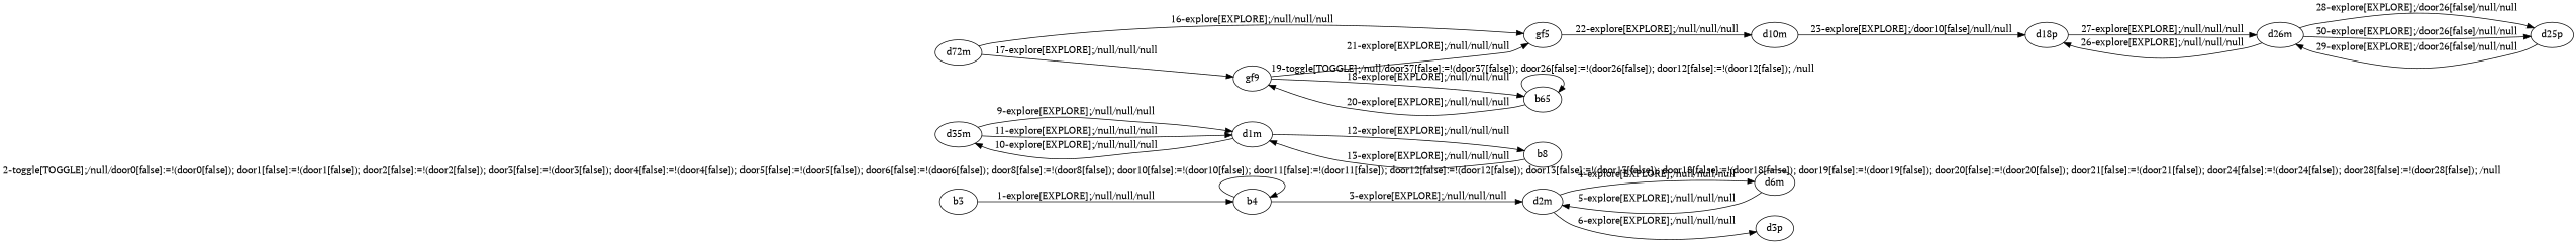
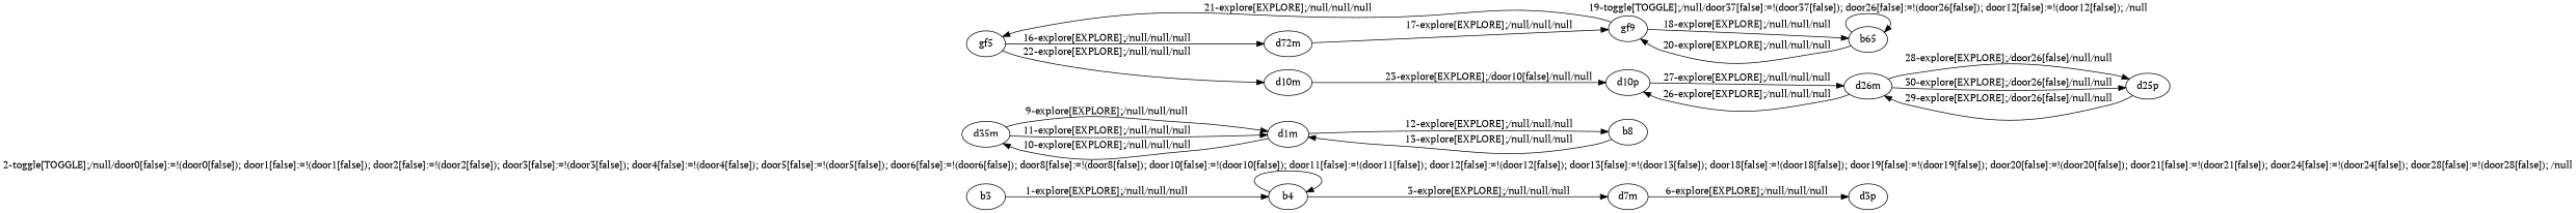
  digraph {
    fontname="PT Serif"
    rankdir=LR
    node [fontname="PT Serif"]
    edge [fontname="PT Serif"]
    b3
    b4
-   d2m
-   d6m
+   d2m [label=d7m]
    n5 [label=d3p]
    d35m
    d1m
    n8 [label=b8]
    n9 [label=gf5]
    n10 [label=d72m]
    d10m
    gf9
-   d10p [label=d18p]
+   d10p
    b65
    d26m
    n16 [label=d25p]
    b3 -> b4 [label="1-explore[EXPLORE];/null/null/null"]
    b4 -> b4 [label="2-toggle[TOGGLE];/null/door0[false]:=!(door0[false]); door1[false]:=!(door1[false]); door2[false]:=!(door2[false]); door3[false]:=!(door3[false]); door4[false]:=!(door4[false]); door5[false]:=!(door5[false]); door6[false]:=!(door6[false]); door8[false]:=!(door8[false]); door10[false]:=!(door10[false]); door11[false]:=!(door11[false]); door12[false]:=!(door12[false]); door13[false]:=!(door13[false]); door18[false]:=!(door18[false]); door19[false]:=!(door19[false]); door20[false]:=!(door20[false]); door21[false]:=!(door21[false]); door24[false]:=!(door24[false]); door28[false]:=!(door28[false]); /null"]
    b4 -> d2m [label="3-explore[EXPLORE];/null/null/null"]
-   d2m -> d6m [label="4-explore[EXPLORE];/null/null/null"]
    d2m -> n5 [label="6-explore[EXPLORE];/null/null/null"]
-   d6m -> d2m [label="5-explore[EXPLORE];/null/null/null"]
    d35m -> d1m [label="9-explore[EXPLORE];/null/null/null"]
    d35m -> d1m [label="11-explore[EXPLORE];/null/null/null"]
    d1m -> d35m [label="10-explore[EXPLORE];/null/null/null"]
    d1m -> n8 [label="12-explore[EXPLORE];/null/null/null"]
    n8 -> d1m [label="13-explore[EXPLORE];/null/null/null"]
-   n10 -> n9 [label="16-explore[EXPLORE];/null/null/null"]
+   n9 -> n10 [label="16-explore[EXPLORE];/null/null/null"]
    n9 -> d10m [label="22-explore[EXPLORE];/null/null/null"]
    n10 -> gf9 [label="17-explore[EXPLORE];/null/null/null"]
    d10m -> d10p [label="23-explore[EXPLORE];/door10[false]/null/null"]
    gf9 -> n9 [label="21-explore[EXPLORE];/null/null/null"]
    gf9 -> b65 [label="18-explore[EXPLORE];/null/null/null"]
    d10p -> d26m [label="27-explore[EXPLORE];/null/null/null"]
    b65 -> gf9 [label="20-explore[EXPLORE];/null/null/null"]
    b65 -> b65 [label="19-toggle[TOGGLE];/null/door37[false]:=!(door37[false]); door26[false]:=!(door26[false]); door12[false]:=!(door12[false]); /null"]
    d26m -> d10p [label="26-explore[EXPLORE];/null/null/null"]
    d26m -> n16 [label="28-explore[EXPLORE];/door26[false]/null/null"]
    d26m -> n16 [label="30-explore[EXPLORE];/door26[false]/null/null"]
    n16 -> d26m [label="29-explore[EXPLORE];/door26[false]/null/null"]
  }
